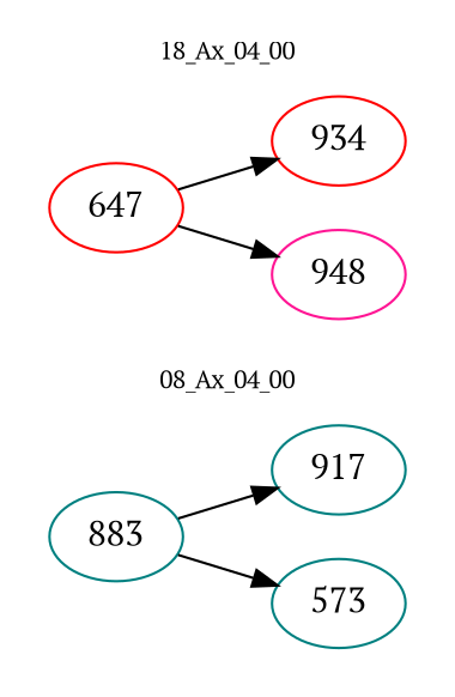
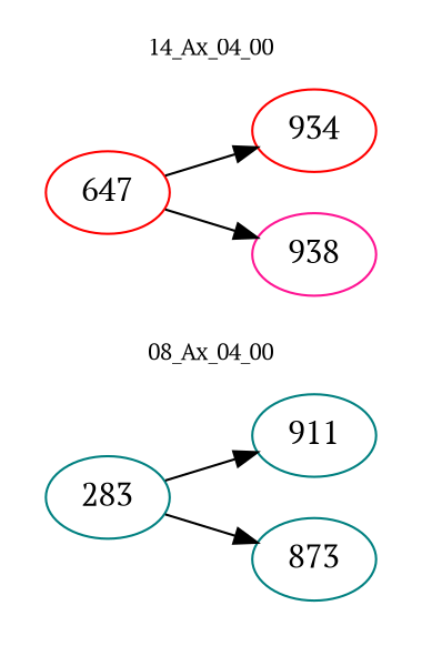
  digraph {
    fontname="PT Serif"
    rankdir=LR
    node [color=teal fontname="PT Serif"]
    edge [color=black fontname="PT Serif"]
-   n1 [label=883]
-   n2 [label=573]
-   n3 [label=917]
+   n1 [label=283]
+   n2 [label=873]
+   n3 [label=911]
    n4 [color=red label=647]
-   n5 [color=deeppink label=948]
+   n5 [color=deeppink label=938]
    n6 [color=red label=934]
    subgraph cluster_1 {
      color=white
      fontsize=10
      label="08_Ax_04_00"
      n1
      n2
      n3
    }
    subgraph cluster_2 {
      color=white
      fontsize=10
-     label="18_Ax_04_00"
+     label="14_Ax_04_00"
      n4
      n5
      n6
    }
    n1 -> n2
    n1 -> n3
    n4 -> n5
    n4 -> n6
  }
